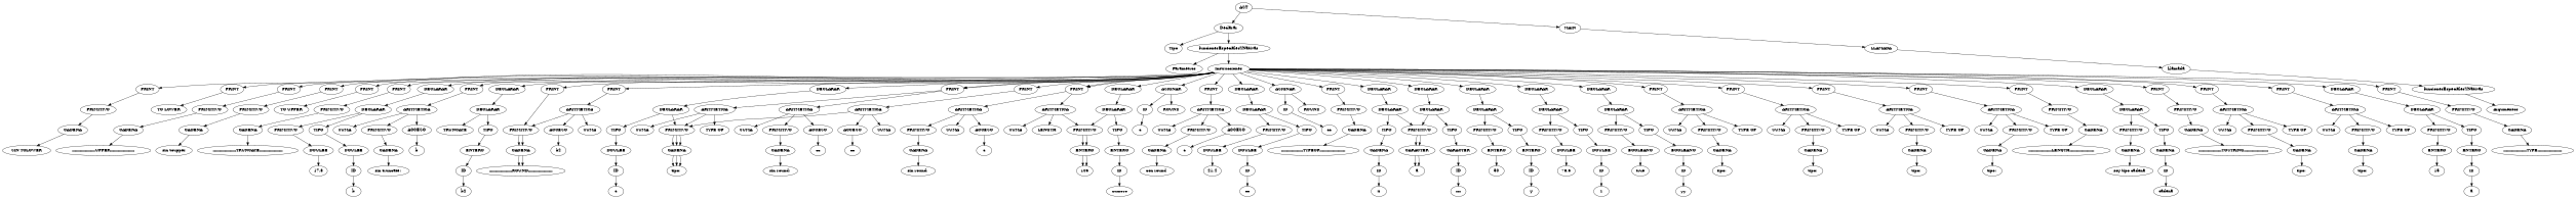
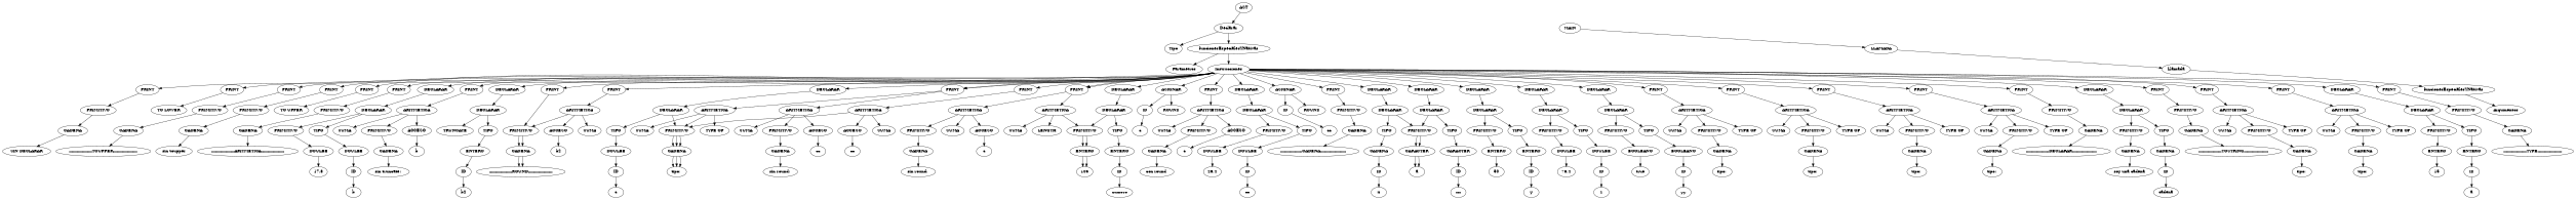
  digraph {
    n1 [label=AST]
    n2 [label=Declarar]
    n3 [label=MAIN]
    n4 [label=Tipo]
    n5 [label=funcionesEspecialesYNativas]
    n6 [label=LLAMADA]
    n7 [label=Parametros]
    n8 [label=Instrucciones]
    n9 [label=DECLARAR]
    n10 [label=PRINT]
    n11 [label=PRINT]
    n12 [label=PRINT]
    n13 [label=PRINT]
    n14 [label=PRINT]
    n15 [label=PRINT]
    n16 [label=PRINT]
    n17 [label=DECLARAR]
    n18 [label=PRINT]
    n19 [label=DECLARAR]
    n20 [label=PRINT]
    n21 [label=PRINT]
    n22 [label=DECLARAR]
    n23 [label=PRINT]
    n24 [label=ASIGNAR]
    n25 [label=PRINT]
    n26 [label=DECLARAR]
    n27 [label=PRINT]
    n28 [label=ASIGNAR]
    n29 [label=PRINT]
    n30 [label=PRINT]
    n31 [label=DECLARAR]
    n32 [label=DECLARAR]
    n33 [label=DECLARAR]
    n34 [label=DECLARAR]
    n35 [label=DECLARAR]
    n36 [label=PRINT]
    n37 [label=PRINT]
    n38 [label=PRINT]
    n39 [label=PRINT]
    n40 [label=PRINT]
    n41 [label=DECLARAR]
    n42 [label=PRINT]
    n43 [label=DECLARAR]
    n44 [label=PRINT]
    n45 [label=PRINT]
    n46 [label=DECLARAR]
    n47 [label=PRIMITIVO]
    n48 [label=PRIMITIVO]
    n49 [label="TO LOWER"]
    n50 [label=PRIMITIVO]
    n51 [label=PRIMITIVO]
    n52 [label="TO UPPER"]
    n53 [label=PRIMITIVO]
    n54 [label=DECLARAR]
    n55 [label=ARITMETICA]
    n56 [label=DECLARAR]
    n57 [label=ARITMETICA]
    n58 [label=PRIMITIVO]
    n59 [label=DECLARAR]
    n60 [label=ARITMETICA]
    n61 [label=ARITMETICA]
    n62 [label=ID]
    n63 [label=ROUND]
    n64 [label=ARITMETICA]
    n65 [label=DECLARAR]
    n66 [label=ARITMETICA]
    n67 [label=ARITMETICA]
    n68 [label=ID]
    n69 [label=ROUND]
    n70 [label=ARITMETICA]
    n71 [label=PRIMITIVO]
    n72 [label=DECLARAR]
    n73 [label=DECLARAR]
    n74 [label=DECLARAR]
    n75 [label=DECLARAR]
    n76 [label=DECLARAR]
    n77 [label=ARITMETICA]
    n78 [label=ARITMETICA]
    n79 [label=ARITMETICA]
    n80 [label=ARITMETICA]
    n81 [label=PRIMITIVO]
    n82 [label=DECLARAR]
    n83 [label=PRIMITIVO]
    n84 [label=DECLARAR]
    n85 [label=ARITMETICA]
    n86 [label=ARITMETICA]
    n87 [label=TIPO]
    n88 [label=PRIMITIVO]
    n89 [label=ENTERO]
    n90 [label=ENTERO]
    n91 [label=ID]
    n92 [label=a]
    n93 [label=15]
    n94 [label=CADENA]
    n95 [label="------------------TYPE-------------------"]
    n96 [label=CADENA]
-   n97 [label="SIN TOLOWER"]
+   n97 [label="SIN DECLARAR"]
    n98 [label=CADENA]
-   n99 [label="------------------UPPER-------------------"]
+   n99 [label="------------------TOUPPER-------------------"]
    n100 [label=CADENA]
    n101 [label="sin toupper"]
    n102 [label=CADENA]
-   n103 [label="------------------TRUNCATE------------------"]
+   n103 [label="------------------ARITMETICA------------------"]
    n104 [label=TIPO]
    n105 [label=PRIMITIVO]
    n106 [label=DOULBE]
    n107 [label=DOULBE]
    n108 [label=ID]
    n109 [label=b]
    n110 [label=17.8]
    n111 [label=SUMA]
    n112 [label=PRIMITIVO]
    n113 [label=ACCESO]
    n114 [label=CADENA]
    n115 [label=b]
    n116 [label="sin truncate: "]
    n117 [label=TIPO]
    n118 [label=TRUNCATE]
    n119 [label=ENTERO]
    n120 [label=ID]
    n121 [label=b2]
    n122 [label=SUMA]
    n123 [label=ACCESO]
    n124 [label=CADENA]
    n125 [label=b2]
    n126 [label="------------------ROUND-------------------"]
    n127 [label=TIPO]
    n128 [label=PRIMITIVO]
    n129 [label=DOULBE]
    n130 [label=CADENA]
    n131 [label=ID]
    n132 [label=c]
    n133 [label="tipo: "]
    n134 [label=SUMA]
    n135 [label=PRIMITIVO]
    n136 [label=ACCESO]
    n137 [label=SUMA]
    n138 [label=PRIMITIVO]
    n139 [label=LENGTH]
    n140 [label=CADENA]
    n141 [label=c]
    n142 [label="sin round: "]
    n143 [label=c]
    n144 [label=SUMA]
    n145 [label=PRIMITIVO]
    n146 [label=ACCESO]
    n147 [label=CADENA]
    n148 [label=c]
    n149 [label="con round "]
    n150 [label=TIPO]
    n151 [label=PRIMITIVO]
    n152 [label=DOULBE]
    n153 [label=DOULBE]
    n154 [label=ID]
    n155 [label=cc]
-   n156 [label=21.4]
+   n156 [label=26.4]
    n157 [label=SUMA]
    n158 [label=PRIMITIVO]
    n159 [label=ACCESO]
    n160 [label=SUMA]
    n161 [label="TYPE OF"]
    n162 [label=CADENA]
    n163 [label=cc]
    n164 [label="sin round: "]
    n165 [label=cc]
    n166 [label=SUMA]
    n167 [label=ACCESO]
    n168 [label=cc]
    n169 [label=CADENA]
-   n170 [label="-----------------TYPEOF--------------------"]
+   n170 [label="-----------------CADENA--------------------"]
    n171 [label=TIPO]
    n172 [label=PRIMITIVO]
    n173 [label=CADENA]
    n174 [label=CARACTER]
    n175 [label=ID]
    n176 [label=x]
    n177 [label=a]
    n178 [label=TIPO]
    n179 [label=PRIMITIVO]
    n180 [label=ENTERO]
    n181 [label=ENTERO]
    n182 [label=ID]
    n183 [label=y]
    n184 [label=50]
    n185 [label=TIPO]
    n186 [label=PRIMITIVO]
    n187 [label=DOULBE]
    n188 [label=DOULBE]
    n189 [label=ID]
    n190 [label=z]
-   n191 [label=78.5]
+   n191 [label=78.4]
    n192 [label=TIPO]
    n193 [label=CARACTER]
    n194 [label=ID]
    n195 [label=xx]
    n196 [label=TIPO]
    n197 [label=PRIMITIVO]
    n198 [label=BOOLEANO]
    n199 [label=BOOLEANO]
    n200 [label=ID]
    n201 [label=yy]
    n202 [label=true]
    n203 [label=SUMA]
    n204 [label=PRIMITIVO]
    n205 [label="TYPE OF"]
    n206 [label=CADENA]
    n207 [label="tipo: "]
    n208 [label=SUMA]
    n209 [label=PRIMITIVO]
    n210 [label="TYPE OF"]
    n211 [label=CADENA]
    n212 [label="tipo: "]
    n213 [label=SUMA]
    n214 [label=PRIMITIVO]
    n215 [label="TYPE OF"]
    n216 [label=CADENA]
    n217 [label="tipo: "]
    n218 [label=SUMA]
    n219 [label=PRIMITIVO]
    n220 [label="TYPE OF"]
    n221 [label=CADENA]
    n222 [label="tipo: "]
    n223 [label=CADENA]
-   n224 [label="------------------LENGTH-------------------"]
+   n224 [label="------------------DECLARAR-------------------"]
    n225 [label=TIPO]
    n226 [label=PRIMITIVO]
    n227 [label=CADENA]
    n228 [label=CADENA]
    n229 [label=ID]
    n230 [label=cadena]
-   n231 [label="soy tipo cadena"]
+   n231 [label="soy una cadena"]
    n232 [label=ENTERO]
    n233 [label=105]
    n234 [label=CADENA]
    n235 [label="------------------TOSTRING-------------------"]
    n236 [label=TIPO]
    n237 [label=ENTERO]
    n238 [label=ID]
    n239 [label=numero]
    n240 [label=SUMA]
    n241 [label=PRIMITIVO]
    n242 [label="TYPE OF"]
    n243 [label=CADENA]
    n244 [label="tipo: "]
    n245 [label=SUMA]
    n246 [label=PRIMITIVO]
    n247 [label="TYPE OF"]
    n248 [label=CADENA]
    n249 [label="tipo: "]
    n250 [label=Llamada]
    n251 [label=funcionesEspecialesYNativas]
    n252 [label=Argumentos]
    n1 -> n2
-   n1 -> n3
    n2 -> n4
    n2 -> n5
    n3 -> n6
    n5 -> n7
    n5 -> n8
    n6 -> n250
    n8 -> n9
    n8 -> n10
    n8 -> n11
    n8 -> n12
    n8 -> n13
    n8 -> n14
    n8 -> n15
    n8 -> n16
    n8 -> n17
    n8 -> n18
    n8 -> n19
    n8 -> n20
    n8 -> n21
    n8 -> n22
    n8 -> n23
    n8 -> n23
    n8 -> n24
    n8 -> n25
    n8 -> n26
    n8 -> n27
    n8 -> n27
    n8 -> n28
    n8 -> n29
    n8 -> n30
    n8 -> n31
    n8 -> n32
    n8 -> n33
    n8 -> n34
    n8 -> n35
    n8 -> n36
    n8 -> n37
    n8 -> n38
    n8 -> n39
    n8 -> n40
    n8 -> n41
    n8 -> n42
    n8 -> n43
    n8 -> n44
    n8 -> n45
    n9 -> n46
    n10 -> n47
    n11 -> n48
    n12 -> n49
    n13 -> n50
    n14 -> n51
    n15 -> n52
    n16 -> n53
    n17 -> n54
    n18 -> n55
    n19 -> n56
    n20 -> n57
    n21 -> n58
    n22 -> n59
    n23 -> n60
    n23 -> n61
    n24 -> n62
    n24 -> n63
    n25 -> n64
    n26 -> n65
    n27 -> n66
    n27 -> n67
    n28 -> n68
    n28 -> n69
    n29 -> n70
    n30 -> n71
    n31 -> n72
    n32 -> n73
    n33 -> n74
    n34 -> n75
    n35 -> n76
    n36 -> n77
    n37 -> n78
    n38 -> n79
    n39 -> n80
    n40 -> n81
    n41 -> n82
    n42 -> n83
    n43 -> n84
    n44 -> n85
    n45 -> n86
    n46 -> n87
    n46 -> n88
    n47 -> n94
    n48 -> n96
    n50 -> n98
    n51 -> n100
    n53 -> n102
    n54 -> n104
    n54 -> n105
    n55 -> n111
    n55 -> n112
    n55 -> n113
    n56 -> n117
    n56 -> n118
    n57 -> n58
    n57 -> n122
    n57 -> n123
    n58 -> n124
    n58 -> n124
    n59 -> n127
    n59 -> n128
    n60 -> n134
    n60 -> n135
    n60 -> n136
    n61 -> n137
    n61 -> n138
    n61 -> n139
    n62 -> n143
    n64 -> n144
    n64 -> n145
    n64 -> n146
    n65 -> n150
    n65 -> n151
    n66 -> n157
    n66 -> n158
    n66 -> n159
    n67 -> n128
    n67 -> n160
    n67 -> n161
    n68 -> n165
    n70 -> n128
    n70 -> n166
    n70 -> n167
    n71 -> n169
    n72 -> n171
    n72 -> n172
    n73 -> n178
    n73 -> n179
    n74 -> n185
    n74 -> n186
    n75 -> n172
    n75 -> n192
    n76 -> n196
    n76 -> n197
    n77 -> n203
    n77 -> n204
    n77 -> n205
    n78 -> n208
    n78 -> n209
    n78 -> n210
    n79 -> n213
    n79 -> n214
    n79 -> n215
    n80 -> n218
    n80 -> n219
    n80 -> n220
    n81 -> n223
    n82 -> n225
    n82 -> n226
    n83 -> n234
    n84 -> n138
    n84 -> n236
    n85 -> n240
    n85 -> n241
    n85 -> n242
    n86 -> n245
    n86 -> n246
    n86 -> n247
    n87 -> n89
    n88 -> n90
    n89 -> n91
    n90 -> n93
    n91 -> n92
    n94 -> n95
    n96 -> n97
    n98 -> n99
    n100 -> n101
    n102 -> n103
    n104 -> n106
    n105 -> n107
    n106 -> n108
    n107 -> n110
    n108 -> n109
    n112 -> n114
    n113 -> n115
    n114 -> n116
    n117 -> n119
    n119 -> n120
    n120 -> n121
    n123 -> n125
    n124 -> n126
    n124 -> n126
    n127 -> n129
    n128 -> n130
    n128 -> n130
    n128 -> n130
    n129 -> n131
    n130 -> n133
    n130 -> n133
    n130 -> n133
    n131 -> n132
    n135 -> n140
    n136 -> n141
    n138 -> n232
    n138 -> n232
    n140 -> n142
    n145 -> n147
    n146 -> n148
    n147 -> n149
    n150 -> n152
    n151 -> n153
    n152 -> n154
    n153 -> n156
    n154 -> n155
    n158 -> n162
    n159 -> n163
    n162 -> n164
    n167 -> n168
    n169 -> n170
    n171 -> n173
    n172 -> n174
    n172 -> n174
    n173 -> n175
    n174 -> n177
    n174 -> n177
    n175 -> n176
    n178 -> n180
    n179 -> n181
    n180 -> n182
    n181 -> n184
    n182 -> n183
    n185 -> n187
    n186 -> n188
    n187 -> n189
    n188 -> n191
    n189 -> n190
    n192 -> n193
    n193 -> n194
    n194 -> n195
    n196 -> n198
    n197 -> n199
    n198 -> n200
    n199 -> n202
    n200 -> n201
    n204 -> n206
    n206 -> n207
    n209 -> n211
    n211 -> n212
    n214 -> n216
    n216 -> n217
    n219 -> n221
    n221 -> n222
    n223 -> n224
    n225 -> n227
    n226 -> n228
    n227 -> n229
    n228 -> n231
    n229 -> n230
    n232 -> n233
    n232 -> n233
    n234 -> n235
    n236 -> n237
    n237 -> n238
    n238 -> n239
    n241 -> n243
    n243 -> n244
    n246 -> n248
    n248 -> n249
    n250 -> n251
    n251 -> n252
  }
